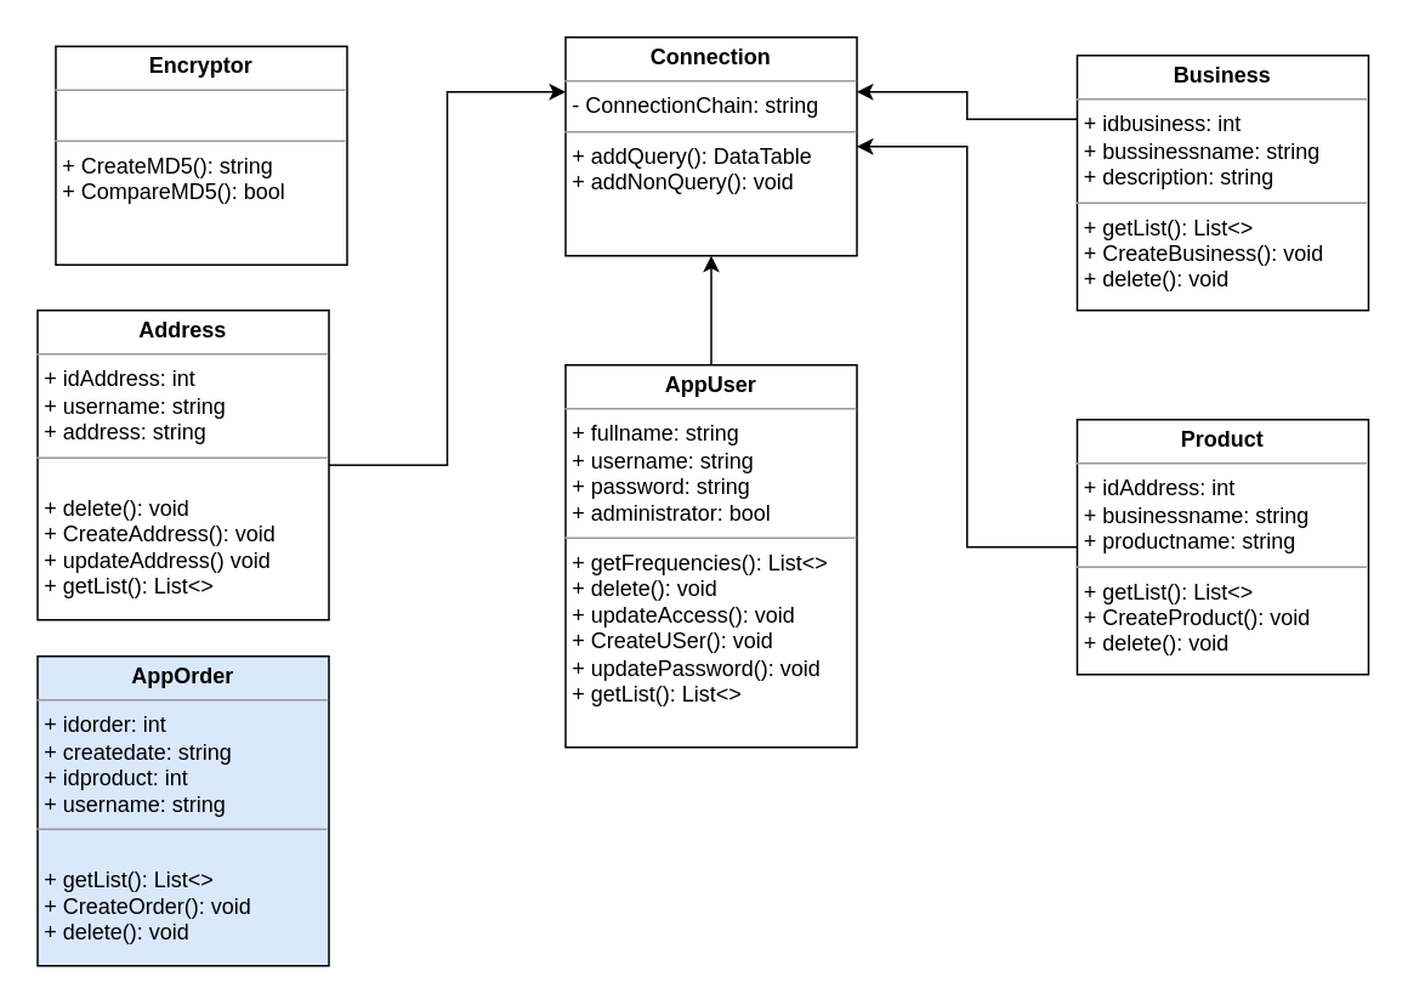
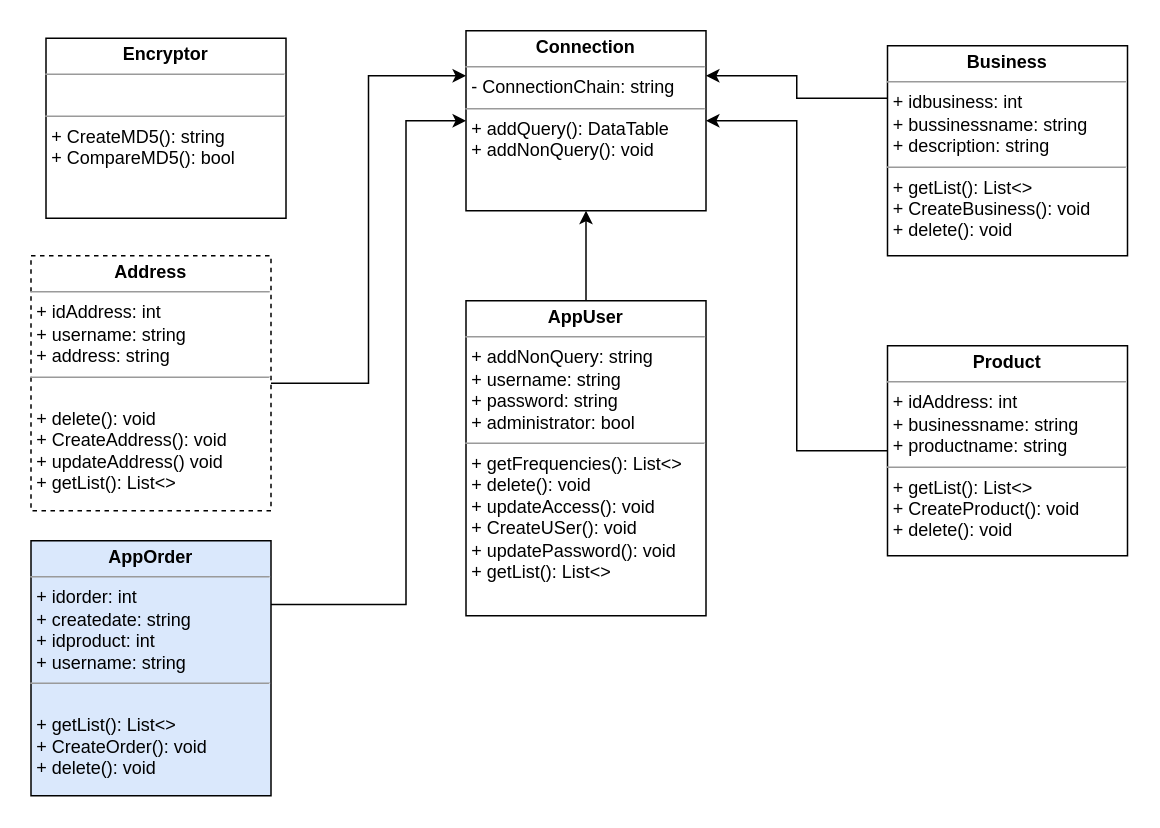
  <mxCell id="0" />
  <mxCell id="1" parent="0" />
  <mxCell id="2" value="&lt;p style=&quot;margin: 0px ; margin-top: 4px ; text-align: center&quot;&gt;&lt;b&gt;Connection&lt;/b&gt;&lt;/p&gt;&lt;hr size=&quot;1&quot;&gt;&lt;p style=&quot;margin: 0px ; margin-left: 4px&quot;&gt;- ConnectionChain: string&lt;/p&gt;&lt;hr size=&quot;1&quot;&gt;&lt;p style=&quot;margin: 0px ; margin-left: 4px&quot;&gt;&lt;span&gt;+ addQuery(): DataTable&lt;/span&gt;&lt;br&gt;&lt;/p&gt;&lt;p style=&quot;margin: 0px ; margin-left: 4px&quot;&gt;+ addNonQuery(): void&lt;/p&gt;&lt;p style=&quot;margin: 0px ; margin-left: 4px&quot;&gt;&lt;br&gt;&lt;/p&gt;" style="verticalAlign=top;align=left;overflow=fill;fontSize=12;fontFamily=Helvetica;html=1;" vertex="1" parent="1"><mxGeometry x="310" y="20" width="160" height="120" as="geometry" /></mxCell>
  <mxCell id="3" value="&lt;p style=&quot;margin: 0px ; margin-top: 4px ; text-align: center&quot;&gt;&lt;b&gt;Encryptor&lt;/b&gt;&lt;/p&gt;&lt;hr size=&quot;1&quot;&gt;&lt;p style=&quot;margin: 0px ; margin-left: 4px&quot;&gt;&lt;br&gt;&lt;/p&gt;&lt;hr size=&quot;1&quot;&gt;&lt;p style=&quot;margin: 0px ; margin-left: 4px&quot;&gt;&lt;span&gt;+ CreateMD5(): string&lt;/span&gt;&lt;br&gt;&lt;/p&gt;&lt;p style=&quot;margin: 0px ; margin-left: 4px&quot;&gt;+ CompareMD5(): bool&lt;/p&gt;&lt;p style=&quot;margin: 0px ; margin-left: 4px&quot;&gt;&lt;br&gt;&lt;/p&gt;" style="verticalAlign=top;align=left;overflow=fill;fontSize=12;fontFamily=Helvetica;html=1;" vertex="1" parent="1"><mxGeometry x="30" y="25" width="160" height="120" as="geometry" /></mxCell>
  <mxCell id="4" style="edgeStyle=orthogonalEdgeStyle;rounded=0;orthogonalLoop=1;jettySize=auto;html=1;exitX=1;exitY=0.5;exitDx=0;exitDy=0;entryX=0;entryY=0.25;entryDx=0;entryDy=0;" edge="1" parent="1" source="5" target="2"><mxGeometry relative="1" as="geometry" /></mxCell>
- <mxCell id="5" value="&lt;p style=&quot;margin: 0px ; margin-top: 4px ; text-align: center&quot;&gt;&lt;b&gt;Address&lt;/b&gt;&lt;/p&gt;&lt;hr size=&quot;1&quot;&gt;&lt;p style=&quot;margin: 0px ; margin-left: 4px&quot;&gt;+ idAddress: int&lt;/p&gt;&lt;p style=&quot;margin: 0px ; margin-left: 4px&quot;&gt;+ username: string&lt;/p&gt;&lt;p style=&quot;margin: 0px ; margin-left: 4px&quot;&gt;+ address: string&lt;/p&gt;&lt;hr size=&quot;1&quot;&gt;&lt;p style=&quot;margin: 0px ; margin-left: 4px&quot;&gt;&lt;br&gt;&lt;/p&gt;&lt;p style=&quot;margin: 0px ; margin-left: 4px&quot;&gt;+ delete(): void&lt;/p&gt;&lt;p style=&quot;margin: 0px ; margin-left: 4px&quot;&gt;+ CreateAddress(): void&lt;/p&gt;&lt;p style=&quot;margin: 0px ; margin-left: 4px&quot;&gt;+ updateAddress() void&lt;/p&gt;&lt;p style=&quot;margin: 0px ; margin-left: 4px&quot;&gt;+ getList(): List&amp;lt;&amp;gt;&lt;/p&gt;" style="verticalAlign=top;align=left;overflow=fill;fontSize=12;fontFamily=Helvetica;html=1;" vertex="1" parent="1"><mxGeometry x="20" y="170" width="160" height="170" as="geometry" /></mxCell>
+ <mxCell id="5" value="&lt;p style=&quot;margin: 0px ; margin-top: 4px ; text-align: center&quot;&gt;&lt;b&gt;Address&lt;/b&gt;&lt;/p&gt;&lt;hr size=&quot;1&quot;&gt;&lt;p style=&quot;margin: 0px ; margin-left: 4px&quot;&gt;+ idAddress: int&lt;/p&gt;&lt;p style=&quot;margin: 0px ; margin-left: 4px&quot;&gt;+ username: string&lt;/p&gt;&lt;p style=&quot;margin: 0px ; margin-left: 4px&quot;&gt;+ address: string&lt;/p&gt;&lt;hr size=&quot;1&quot;&gt;&lt;p style=&quot;margin: 0px ; margin-left: 4px&quot;&gt;&lt;br&gt;&lt;/p&gt;&lt;p style=&quot;margin: 0px ; margin-left: 4px&quot;&gt;+ delete(): void&lt;/p&gt;&lt;p style=&quot;margin: 0px ; margin-left: 4px&quot;&gt;+ CreateAddress(): void&lt;/p&gt;&lt;p style=&quot;margin: 0px ; margin-left: 4px&quot;&gt;+ updateAddress() void&lt;/p&gt;&lt;p style=&quot;margin: 0px ; margin-left: 4px&quot;&gt;+ getList(): List&amp;lt;&amp;gt;&lt;/p&gt;" style="verticalAlign=top;align=left;overflow=fill;fontSize=12;fontFamily=Helvetica;html=1;dashed=1;" vertex="1" parent="1"><mxGeometry x="20" y="170" width="160" height="170" as="geometry" /></mxCell>
+ <mxCell id="6" style="edgeStyle=orthogonalEdgeStyle;rounded=0;orthogonalLoop=1;jettySize=auto;html=1;exitX=1;exitY=0.25;exitDx=0;exitDy=0;entryX=0;entryY=0.5;entryDx=0;entryDy=0;" edge="1" parent="1" source="7" target="2"><mxGeometry relative="1" as="geometry"><Array as="points"><mxPoint x="270" y="403" /><mxPoint x="270" y="80" /></Array></mxGeometry></mxCell>
  <mxCell id="7" value="&lt;p style=&quot;margin: 0px ; margin-top: 4px ; text-align: center&quot;&gt;&lt;b&gt;AppOrder&lt;/b&gt;&lt;/p&gt;&lt;hr size=&quot;1&quot;&gt;&lt;p style=&quot;margin: 0px ; margin-left: 4px&quot;&gt;+ idorder: int&lt;/p&gt;&lt;p style=&quot;margin: 0px ; margin-left: 4px&quot;&gt;+ createdate: string&lt;/p&gt;&lt;p style=&quot;margin: 0px ; margin-left: 4px&quot;&gt;+ idproduct: int&lt;/p&gt;&lt;p style=&quot;margin: 0px ; margin-left: 4px&quot;&gt;+ username: string&lt;/p&gt;&lt;hr size=&quot;1&quot;&gt;&lt;p style=&quot;margin: 0px ; margin-left: 4px&quot;&gt;&lt;br&gt;&lt;/p&gt;&lt;p style=&quot;margin: 0px ; margin-left: 4px&quot;&gt;+ getList(): List&amp;lt;&amp;gt;&lt;/p&gt;&lt;p style=&quot;margin: 0px ; margin-left: 4px&quot;&gt;+ CreateOrder(): void&lt;/p&gt;&lt;p style=&quot;margin: 0px ; margin-left: 4px&quot;&gt;+ delete(): void&lt;/p&gt;" style="verticalAlign=top;align=left;overflow=fill;fontSize=12;fontFamily=Helvetica;html=1;fillColor=#dae8fc;" vertex="1" parent="1"><mxGeometry x="20" y="360" width="160" height="170" as="geometry" /></mxCell>
  <mxCell id="8" style="edgeStyle=orthogonalEdgeStyle;rounded=0;orthogonalLoop=1;jettySize=auto;html=1;exitX=0.5;exitY=0;exitDx=0;exitDy=0;entryX=0.5;entryY=1;entryDx=0;entryDy=0;" edge="1" parent="1" source="9" target="2"><mxGeometry relative="1" as="geometry" /></mxCell>
- <mxCell id="9" value="&lt;p style=&quot;margin: 0px ; margin-top: 4px ; text-align: center&quot;&gt;&lt;b&gt;AppUser&lt;/b&gt;&lt;/p&gt;&lt;hr size=&quot;1&quot;&gt;&lt;p style=&quot;margin: 0px ; margin-left: 4px&quot;&gt;+ fullname: string&lt;/p&gt;&lt;p style=&quot;margin: 0px ; margin-left: 4px&quot;&gt;+ username: string&lt;/p&gt;&lt;p style=&quot;margin: 0px ; margin-left: 4px&quot;&gt;+ password: string&lt;/p&gt;&lt;p style=&quot;margin: 0px ; margin-left: 4px&quot;&gt;+ administrator: bool&lt;/p&gt;&lt;hr size=&quot;1&quot;&gt;&lt;p style=&quot;margin: 0px ; margin-left: 4px&quot;&gt;&lt;span&gt;+ getFrequencies(): List&amp;lt;&amp;gt;&lt;/span&gt;&lt;br&gt;&lt;/p&gt;&lt;p style=&quot;margin: 0px ; margin-left: 4px&quot;&gt;+ delete(): void&lt;/p&gt;&lt;p style=&quot;margin: 0px ; margin-left: 4px&quot;&gt;+ updateAccess(): void&lt;/p&gt;&lt;p style=&quot;margin: 0px ; margin-left: 4px&quot;&gt;+ CreateUSer(): void&lt;/p&gt;&lt;p style=&quot;margin: 0px ; margin-left: 4px&quot;&gt;+ updatePassword(): void&lt;/p&gt;&lt;p style=&quot;margin: 0px ; margin-left: 4px&quot;&gt;+ getList(): List&amp;lt;&amp;gt;&lt;/p&gt;&lt;p style=&quot;margin: 0px ; margin-left: 4px&quot;&gt;&lt;br&gt;&lt;/p&gt;" style="verticalAlign=top;align=left;overflow=fill;fontSize=12;fontFamily=Helvetica;html=1;" vertex="1" parent="1"><mxGeometry x="310" y="200" width="160" height="210" as="geometry" /></mxCell>
+ <mxCell id="9" value="&lt;p style=&quot;margin: 0px ; margin-top: 4px ; text-align: center&quot;&gt;&lt;b&gt;AppUser&lt;/b&gt;&lt;/p&gt;&lt;hr size=&quot;1&quot;&gt;&lt;p style=&quot;margin: 0px ; margin-left: 4px&quot;&gt;+ addNonQuery: string&lt;/p&gt;&lt;p style=&quot;margin: 0px ; margin-left: 4px&quot;&gt;+ username: string&lt;/p&gt;&lt;p style=&quot;margin: 0px ; margin-left: 4px&quot;&gt;+ password: string&lt;/p&gt;&lt;p style=&quot;margin: 0px ; margin-left: 4px&quot;&gt;+ administrator: bool&lt;/p&gt;&lt;hr size=&quot;1&quot;&gt;&lt;p style=&quot;margin: 0px ; margin-left: 4px&quot;&gt;&lt;span&gt;+ getFrequencies(): List&amp;lt;&amp;gt;&lt;/span&gt;&lt;br&gt;&lt;/p&gt;&lt;p style=&quot;margin: 0px ; margin-left: 4px&quot;&gt;+ delete(): void&lt;/p&gt;&lt;p style=&quot;margin: 0px ; margin-left: 4px&quot;&gt;+ updateAccess(): void&lt;/p&gt;&lt;p style=&quot;margin: 0px ; margin-left: 4px&quot;&gt;+ CreateUSer(): void&lt;/p&gt;&lt;p style=&quot;margin: 0px ; margin-left: 4px&quot;&gt;+ updatePassword(): void&lt;/p&gt;&lt;p style=&quot;margin: 0px ; margin-left: 4px&quot;&gt;+ getList(): List&amp;lt;&amp;gt;&lt;/p&gt;&lt;p style=&quot;margin: 0px ; margin-left: 4px&quot;&gt;&lt;br&gt;&lt;/p&gt;" style="verticalAlign=top;align=left;overflow=fill;fontSize=12;fontFamily=Helvetica;html=1;" vertex="1" parent="1"><mxGeometry x="310" y="200" width="160" height="210" as="geometry" /></mxCell>
  <mxCell id="10" style="edgeStyle=orthogonalEdgeStyle;rounded=0;orthogonalLoop=1;jettySize=auto;html=1;exitX=0;exitY=0.25;exitDx=0;exitDy=0;entryX=1;entryY=0.25;entryDx=0;entryDy=0;" edge="1" parent="1" source="11" target="2"><mxGeometry relative="1" as="geometry" /></mxCell>
  <mxCell id="11" value="&lt;p style=&quot;margin: 0px ; margin-top: 4px ; text-align: center&quot;&gt;&lt;b&gt;Business&lt;/b&gt;&lt;/p&gt;&lt;hr size=&quot;1&quot;&gt;&lt;p style=&quot;margin: 0px ; margin-left: 4px&quot;&gt;+ idbusiness: int&lt;/p&gt;&lt;p style=&quot;margin: 0px ; margin-left: 4px&quot;&gt;+ bussinessname: string&lt;/p&gt;&lt;p style=&quot;margin: 0px ; margin-left: 4px&quot;&gt;+ description: string&lt;/p&gt;&lt;hr size=&quot;1&quot;&gt;&lt;p style=&quot;margin: 0px ; margin-left: 4px&quot;&gt;+ getList(): List&amp;lt;&amp;gt;&lt;/p&gt;&lt;p style=&quot;margin: 0px ; margin-left: 4px&quot;&gt;+ CreateBusiness(): void&lt;/p&gt;&lt;p style=&quot;margin: 0px ; margin-left: 4px&quot;&gt;+ delete(): void&lt;/p&gt;" style="verticalAlign=top;align=left;overflow=fill;fontSize=12;fontFamily=Helvetica;html=1;" vertex="1" parent="1"><mxGeometry x="591" y="30" width="160" height="140" as="geometry" /></mxCell>
  <mxCell id="12" style="edgeStyle=orthogonalEdgeStyle;rounded=0;orthogonalLoop=1;jettySize=auto;html=1;exitX=0;exitY=0.5;exitDx=0;exitDy=0;entryX=1;entryY=0.5;entryDx=0;entryDy=0;" edge="1" parent="1" source="13" target="2"><mxGeometry relative="1" as="geometry" /></mxCell>
  <mxCell id="13" value="&lt;p style=&quot;margin: 0px ; margin-top: 4px ; text-align: center&quot;&gt;&lt;b&gt;Product&lt;/b&gt;&lt;/p&gt;&lt;hr size=&quot;1&quot;&gt;&lt;p style=&quot;margin: 0px ; margin-left: 4px&quot;&gt;+ idAddress: int&lt;/p&gt;&lt;p style=&quot;margin: 0px ; margin-left: 4px&quot;&gt;+ businessname: string&lt;/p&gt;&lt;p style=&quot;margin: 0px ; margin-left: 4px&quot;&gt;+ productname: string&lt;/p&gt;&lt;hr size=&quot;1&quot;&gt;&lt;p style=&quot;margin: 0px ; margin-left: 4px&quot;&gt;+ getList(): List&amp;lt;&amp;gt;&lt;/p&gt;&lt;p style=&quot;margin: 0px ; margin-left: 4px&quot;&gt;+ CreateProduct(): void&lt;/p&gt;&lt;p style=&quot;margin: 0px ; margin-left: 4px&quot;&gt;+ delete(): void&lt;/p&gt;" style="verticalAlign=top;align=left;overflow=fill;fontSize=12;fontFamily=Helvetica;html=1;" vertex="1" parent="1"><mxGeometry x="591" y="230" width="160" height="140" as="geometry" /></mxCell>
